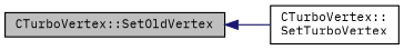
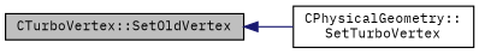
  digraph {
    rankdir=LR
    fontname="IBM Plex Mono"
    node [color=black fontname="IBM Plex Mono" fontsize=10 shape=record style=filled]
    n1 [fillcolor=grey75 fontcolor=black height=0.2 label="CTurboVertex::SetOldVertex" width=0.4]
-   n2 [fillcolor=white height=0.2 label="CTurboVertex::\lSetTurboVertex" width=0.4]
+   n2 [fillcolor=white height=0.2 label="CPhysicalGeometry::\lSetTurboVertex" width=0.4]
    n1 -> n2 [color=midnightblue dir=back fontname="IBM Plex Mono" fontsize=10 labelfontname=Helvetica labelfontsize=10 style=solid]
  }
